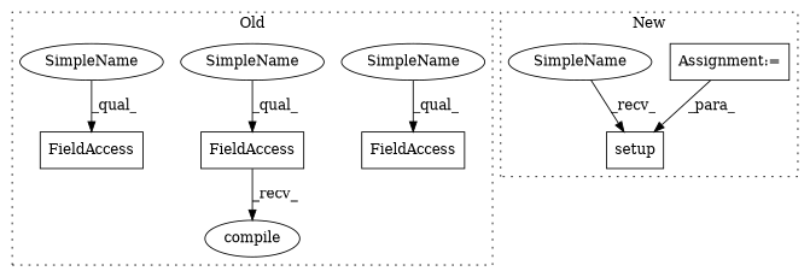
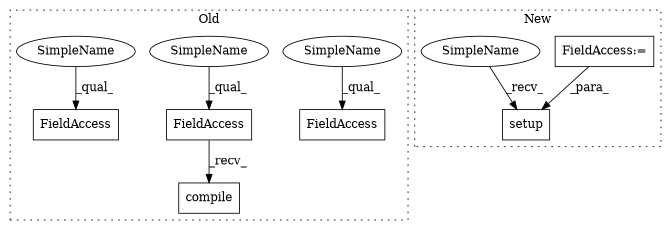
  digraph {
    node [a=42 l=4 s=2593 shape=box]
-   n1 [a=32 l=9 label=compile s=2600 shape=ellipse]
+   n1 [a=32 l=9 label=compile s=2600]
    n2 [a=22 l=6 label=FieldAccess]
    n3 [a=22 l=6 label=FieldAccess s=2617]
    n4 [a=22 l=6 label=FieldAccess s=2635]
    n5 [label=SimpleName s=2617 shape=ellipse]
    n6 [label=SimpleName shape=ellipse]
    n7 [label=SimpleName s=2635 shape=ellipse]
    n8 [a=32 l=7 label=setup s=2072]
-   n9 [a=7 l=1 label="Assignment:=" s=2066]
+   n9 [a=7 l=1 label="FieldAccess:=" s=2066]
    n10 [label=SimpleName s=2067 shape=ellipse]
    subgraph cluster_1 {
      label=Old
      style=dotted
      n1
      n2
      n3
      n4
      n5
      n6
      n7
    }
    subgraph cluster_2 {
      label=New
      style=dotted
      n8
      n9
      n10
    }
    n2 -> n1 [label=_recv_]
    n5 -> n3 [label=_qual_]
    n6 -> n2 [label=_qual_]
    n7 -> n4 [label=_qual_]
    n9 -> n8 [label=_para_]
    n10 -> n8 [label=_recv_]
  }
